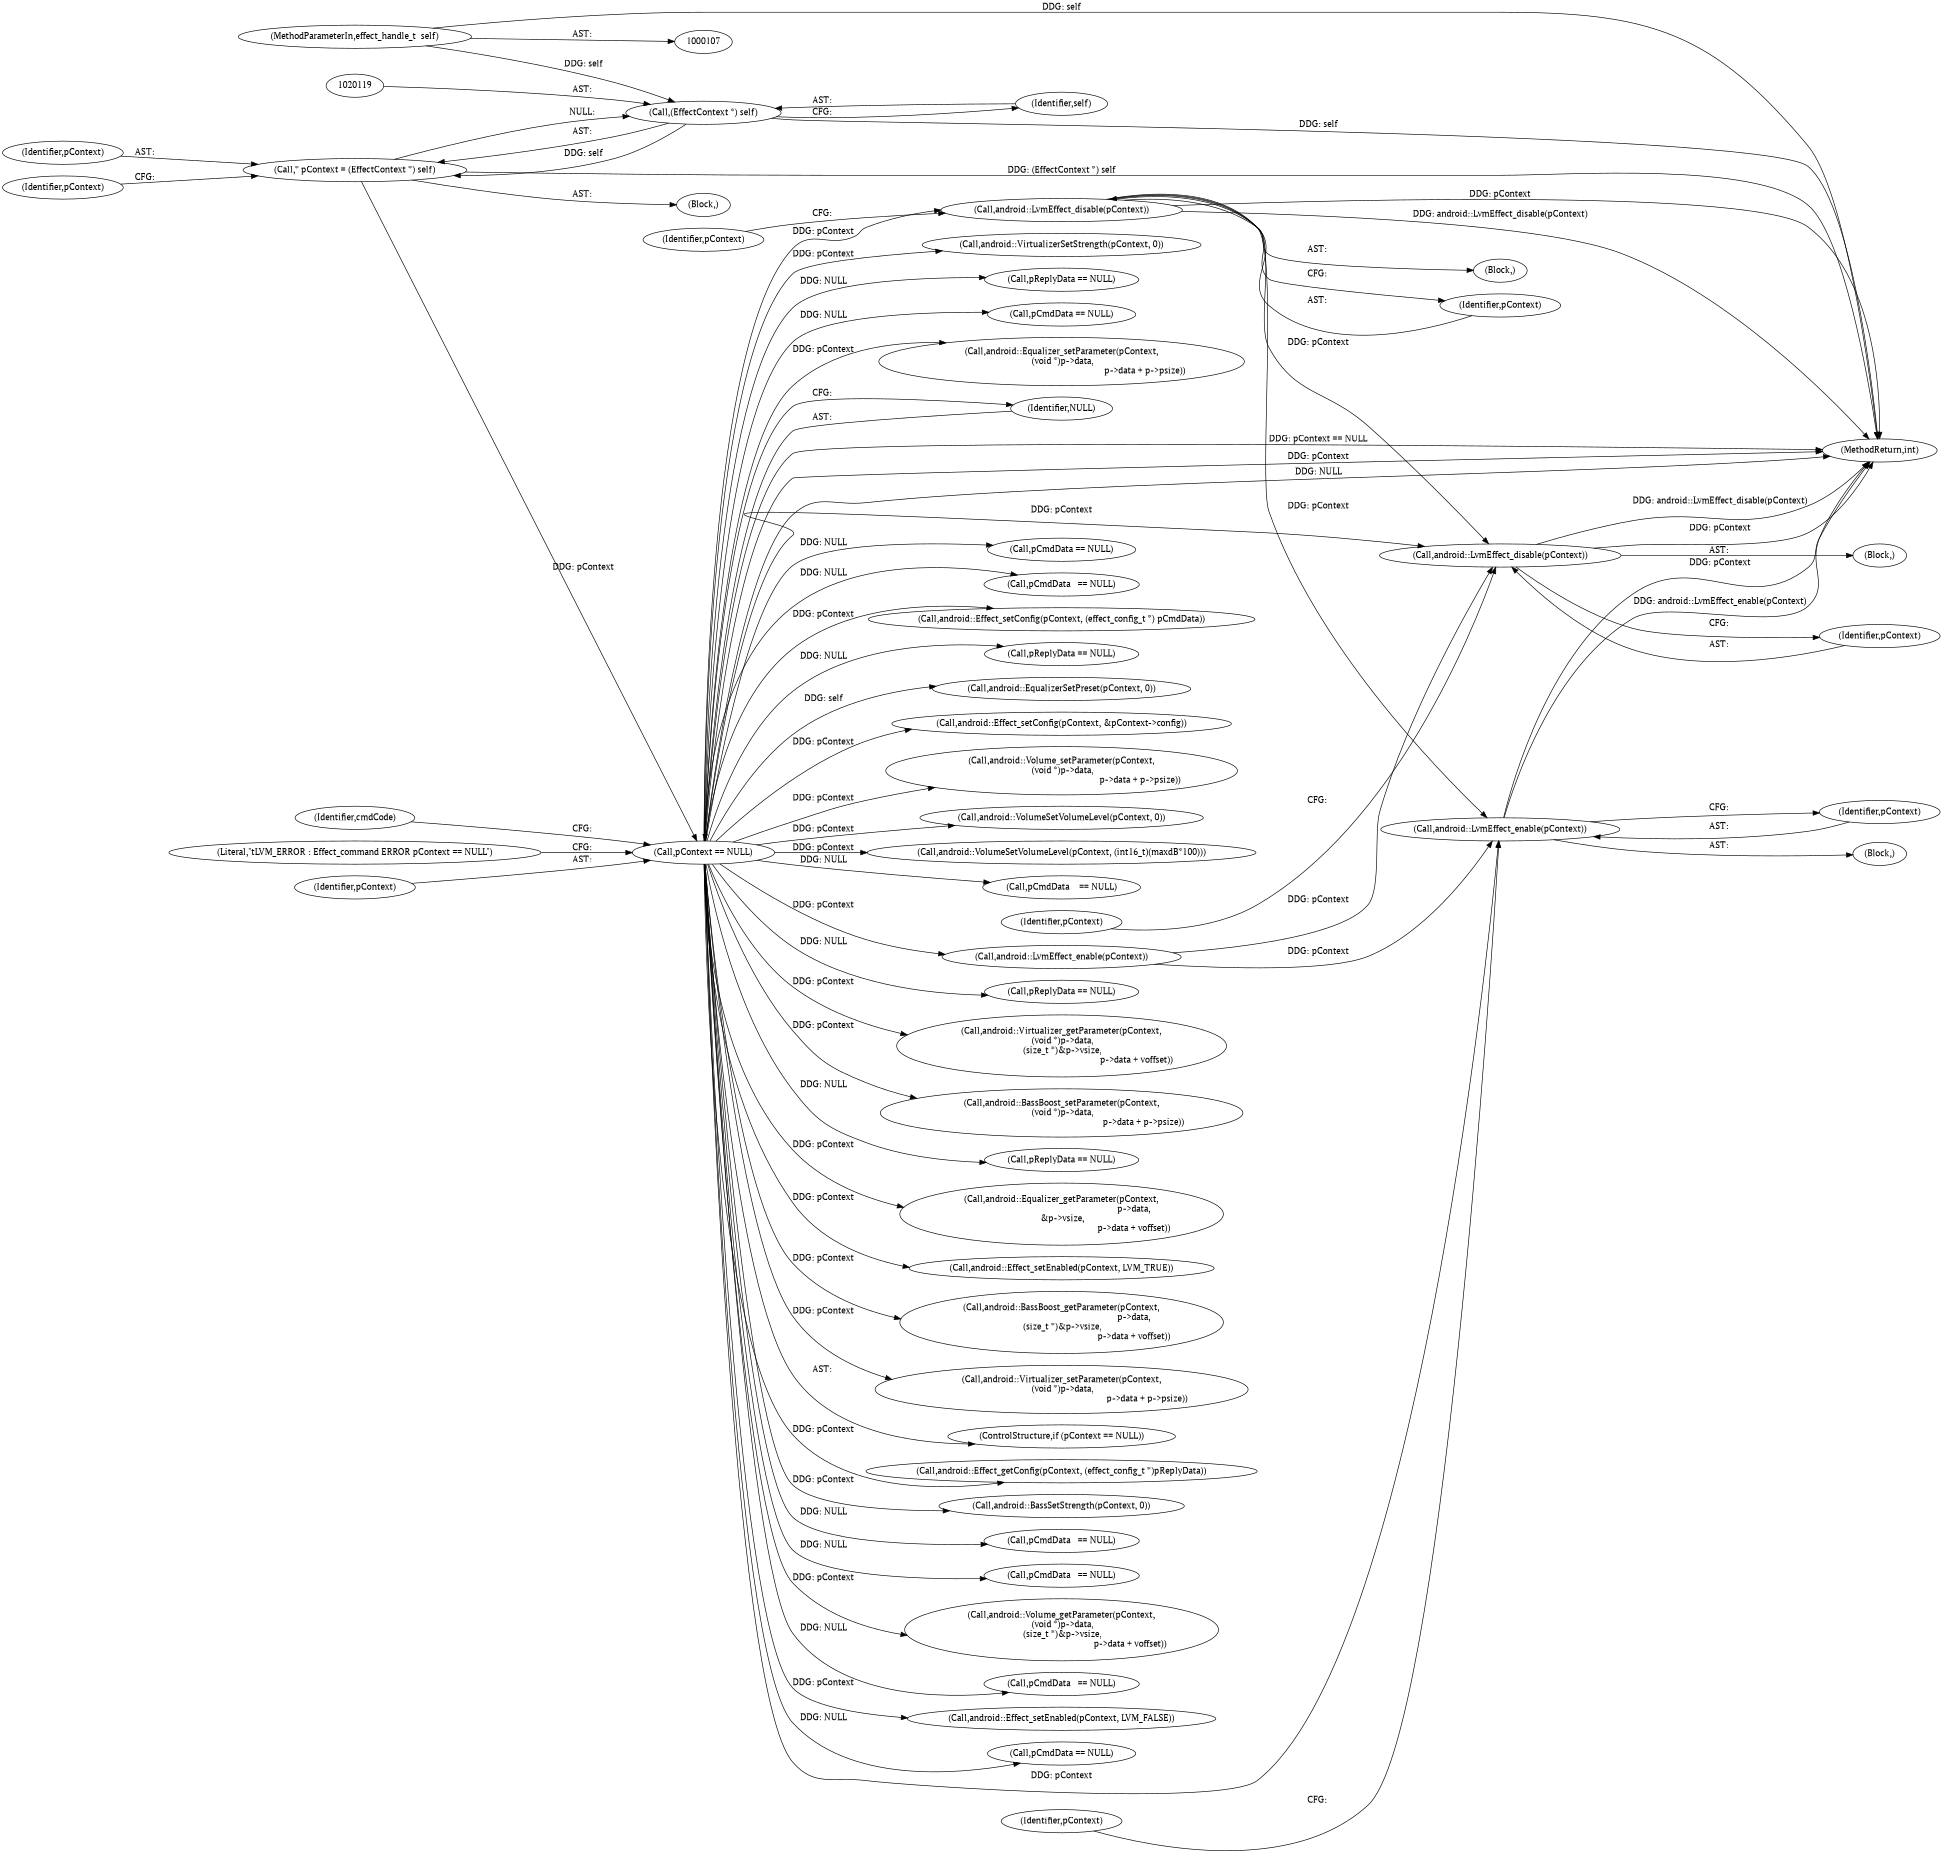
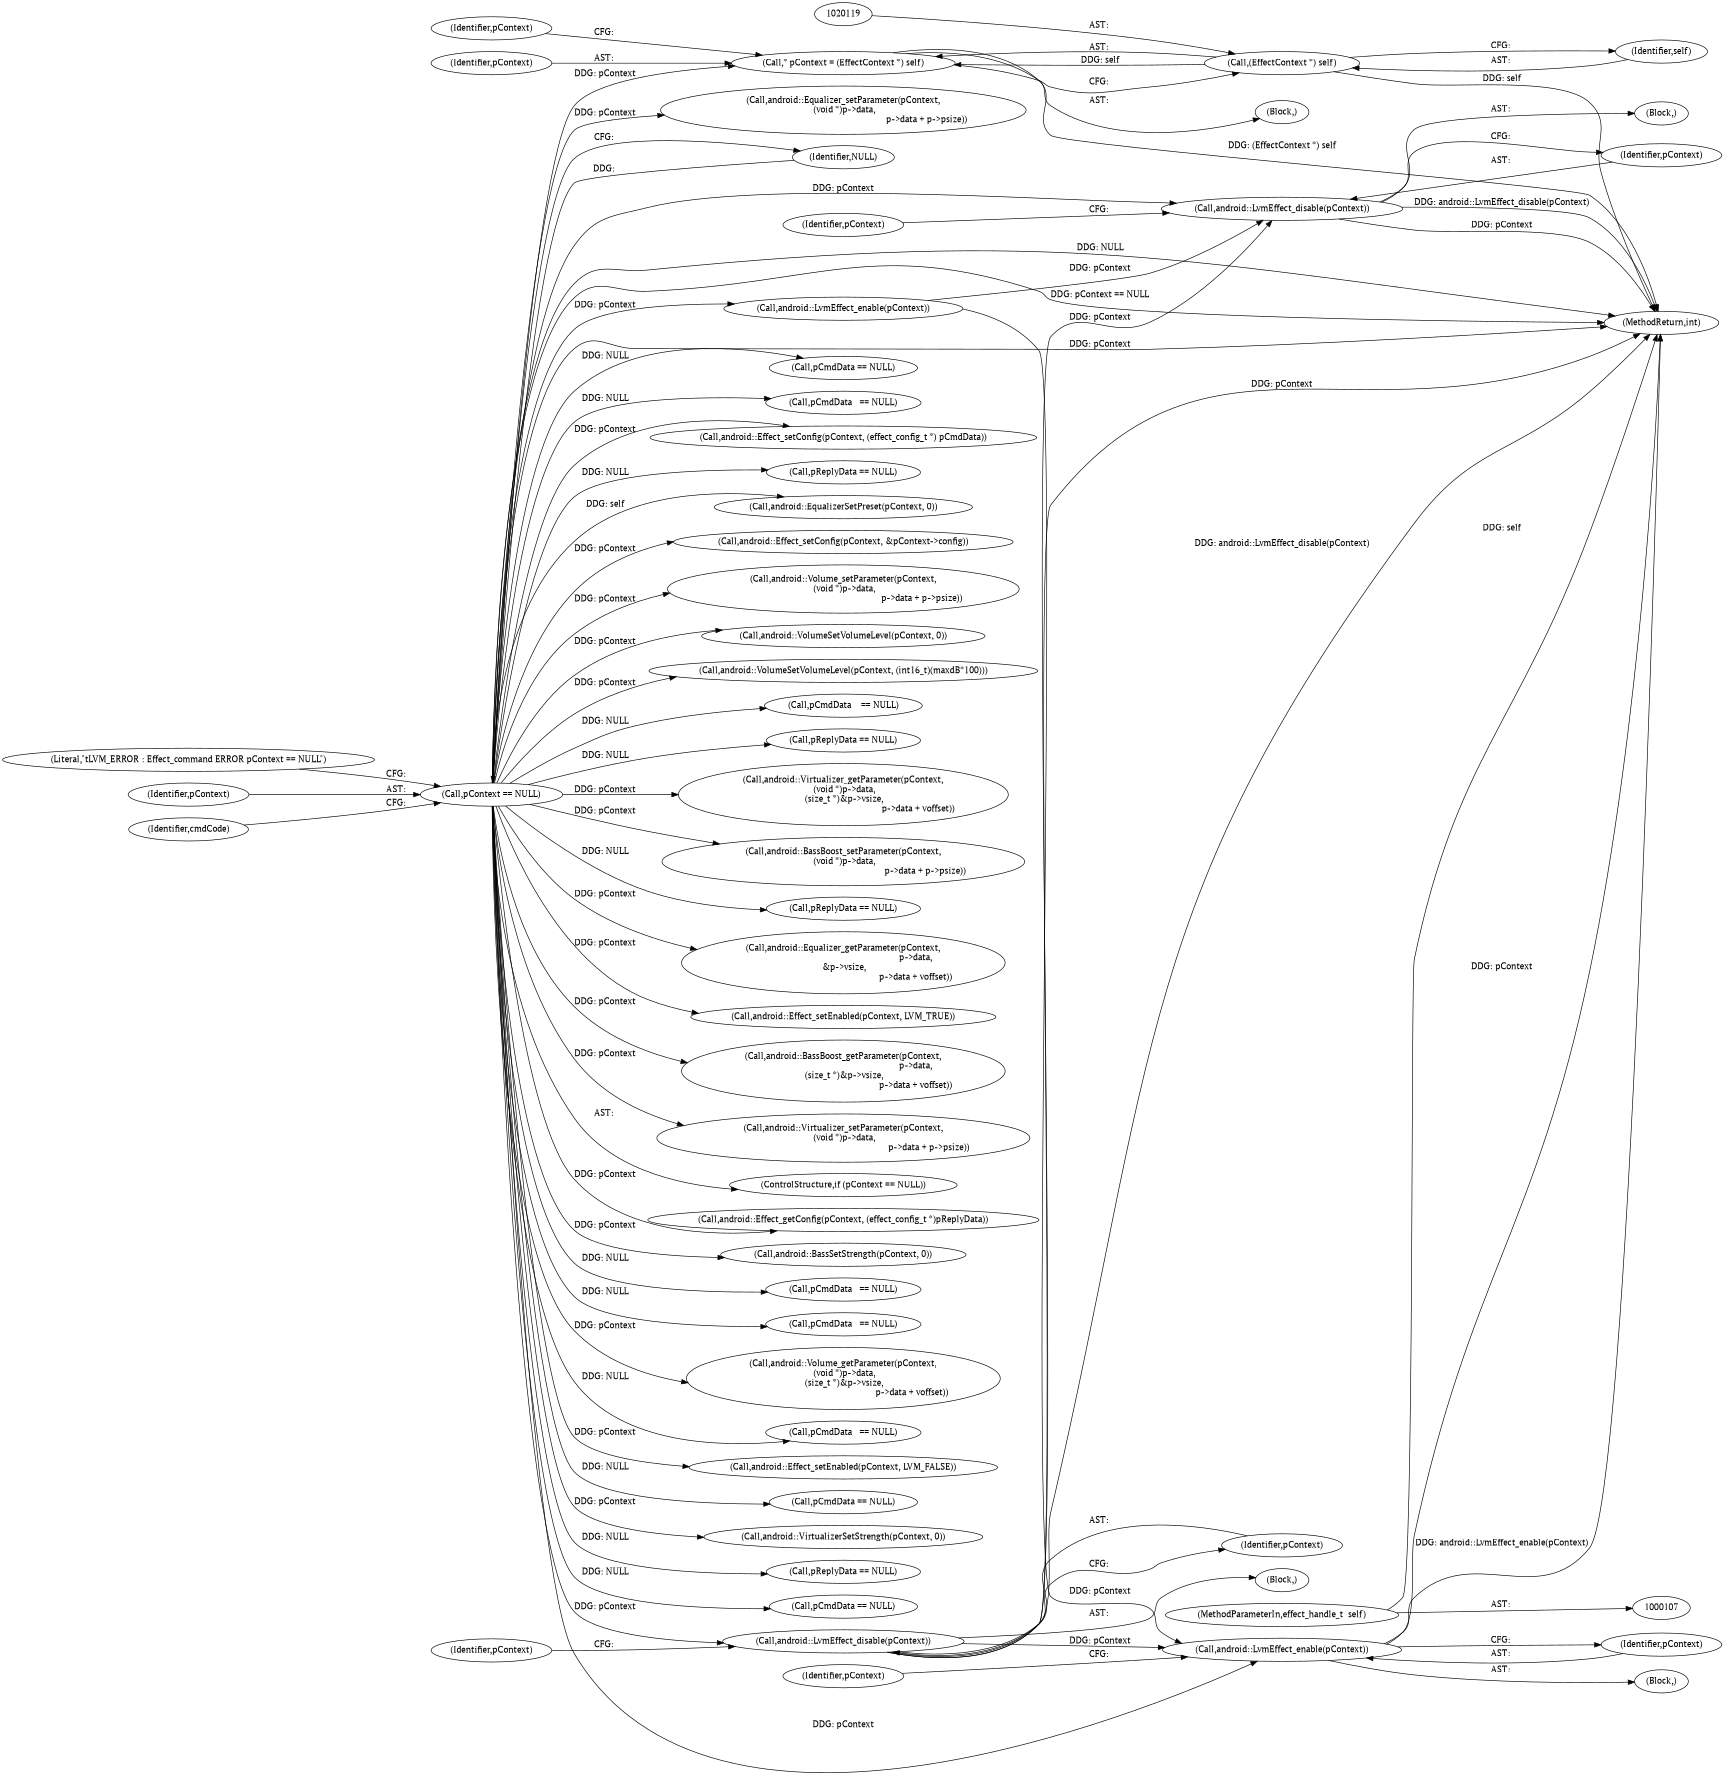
  digraph {
    fontname="PT Serif"
    rankdir=LR
    node [fontname="PT Serif"]
    edge [fontname="PT Serif"]
    n1 [label="(Call,android::LvmEffect_disable(pContext))"]
    n2 [label="(Call,android::LvmEffect_disable(pContext))"]
    n3 [label="(Call,android::LvmEffect_enable(pContext))"]
    n4 [label="(MethodReturn,int)"]
    n5 [label="(Block,)"]
    n6 [label="(Identifier,pContext)"]
    n7 [label="(Identifier,pContext)"]
    n8 [label="(Block,)"]
    n9 [label="(Identifier,pContext)"]
    n10 [label="(Block,)"]
    n11 [label="(Call,pContext == NULL)"]
    n12 [label="(Call,pCmdData == NULL)"]
    n13 [label="(Call,pCmdData   == NULL)"]
    n14 [label="(Call,android::Effect_setConfig(pContext, (effect_config_t *) pCmdData))"]
    n15 [label="(Call,pReplyData == NULL)"]
    n16 [label="(Call,android::EqualizerSetPreset(pContext, 0))"]
    n17 [label="(Call,android::Effect_setConfig(pContext, &pContext->config))"]
    n18 [label="(Call,android::Volume_setParameter(pContext,\n (void *)p->data,\n                                                                 p->data + p->psize))"]
    n19 [label="(Call,android::VolumeSetVolumeLevel(pContext, 0))"]
    n20 [label="(Call,android::VolumeSetVolumeLevel(pContext, (int16_t)(maxdB*100)))"]
    n21 [label="(Call,pCmdData    == NULL)"]
    n22 [label="(Call,android::LvmEffect_enable(pContext))"]
    n23 [label="(Call,pReplyData == NULL)"]
    n24 [label="(Call,android::Virtualizer_getParameter(pContext,\n (void *)p->data,\n (size_t *)&p->vsize,\n                                                              p->data + voffset))"]
    n25 [label="(Call,android::BassBoost_setParameter(pContext,\n (void *)p->data,\n                                                                    p->data + p->psize))"]
    n26 [label="(Call,pReplyData == NULL)"]
    n27 [label="(Call,android::Equalizer_getParameter(pContext,\n                                                            p->data,\n &p->vsize,\n                                                            p->data + voffset))"]
    n28 [label="(Call,android::Effect_setEnabled(pContext, LVM_TRUE))"]
    n29 [label="(Call,android::BassBoost_getParameter(pContext,\n                                                            p->data,\n (size_t *)&p->vsize,\n                                                            p->data + voffset))"]
    n30 [label="(Call,android::Virtualizer_setParameter(pContext,\n (void *)p->data,\n                                                                       p->data + p->psize))"]
    n31 [label="(ControlStructure,if (pContext == NULL))"]
    n32 [label="(Call,android::Effect_getConfig(pContext, (effect_config_t *)pReplyData))"]
    n33 [label="(Call,android::BassSetStrength(pContext, 0))"]
    n34 [label="(Call,pCmdData   == NULL)"]
    n35 [label="(Call,pCmdData   == NULL)"]
    n36 [label="(Call,android::Volume_getParameter(pContext,\n (void *)p->data,\n (size_t *)&p->vsize,\n                                                         p->data + voffset))"]
    n37 [label="(Call,pCmdData   == NULL)"]
    n38 [label="(Call,android::Effect_setEnabled(pContext, LVM_FALSE))"]
    n39 [label="(Call,pCmdData == NULL)"]
    n40 [label="(Call,android::VirtualizerSetStrength(pContext, 0))"]
    n41 [label="(Call,pReplyData == NULL)"]
    n42 [label="(Call,pCmdData == NULL)"]
    n43 [label="(Call,android::Equalizer_setParameter(pContext,\n (void *)p->data,\n                                                                     p->data + p->psize))"]
    n44 [label="(Identifier,NULL)"]
    n45 [label="(Call,* pContext = (EffectContext *) self)"]
    n46 [label="(Call,(EffectContext *) self)"]
    n47 [label="(Block,)"]
    n48 [label="(Identifier,self)"]
    n49 [label="(MethodParameterIn,effect_handle_t  self)"]
    1000107
    n51 [label="(Identifier,pContext)"]
    n52 [label="(Identifier,pContext)"]
    n53 [label="(Identifier,pContext)"]
    n54 [label="(Identifier,pContext)"]
    n55 [label="(Identifier,pContext)"]
    n56 [label="(Literal,\"\tLVM_ERROR : Effect_command ERROR pContext == NULL\")"]
    n57 [label="(Identifier,pContext)"]
    n58 [label="(Identifier,cmdCode)"]
    n59 [label=1020119]
    n1 -> n2 [label="DDG: pContext"]
    n1 -> n3 [label="DDG: pContext"]
    n1 -> n4 [label="DDG: pContext"]
    n1 -> n4 [label="DDG: android::LvmEffect_disable(pContext)"]
    n1 -> n5 [label="AST: "]
    n1 -> n6 [label="CFG: "]
    n2 -> n4 [label="DDG: android::LvmEffect_disable(pContext)"]
    n2 -> n4 [label="DDG: pContext"]
    n2 -> n7 [label="CFG: "]
    n2 -> n8 [label="AST: "]
    n3 -> n4 [label="DDG: pContext"]
    n3 -> n4 [label="DDG: android::LvmEffect_enable(pContext)"]
    n3 -> n9 [label="CFG: "]
    n3 -> n10 [label="AST: "]
    n6 -> n1 [label="AST: "]
    n7 -> n2 [label="AST: "]
    n9 -> n3 [label="AST: "]
    n11 -> n1 [label="DDG: pContext"]
    n11 -> n2 [label="DDG: pContext"]
    n11 -> n3 [label="DDG: pContext"]
    n11 -> n4 [label="DDG: pContext == NULL"]
    n11 -> n4 [label="DDG: pContext"]
    n11 -> n4 [label="DDG: NULL"]
    n11 -> n12 [label="DDG: NULL"]
    n11 -> n13 [label="DDG: NULL"]
    n11 -> n14 [label="DDG: pContext"]
    n11 -> n15 [label="DDG: NULL"]
    n11 -> n16 [label="DDG: self"]
    n11 -> n17 [label="DDG: pContext"]
    n11 -> n18 [label="DDG: pContext"]
    n11 -> n19 [label="DDG: pContext"]
    n11 -> n20 [label="DDG: pContext"]
    n11 -> n21 [label="DDG: NULL"]
    n11 -> n22 [label="DDG: pContext"]
    n11 -> n23 [label="DDG: NULL"]
    n11 -> n24 [label="DDG: pContext"]
    n11 -> n25 [label="DDG: pContext"]
    n11 -> n26 [label="DDG: NULL"]
    n11 -> n27 [label="DDG: pContext"]
    n11 -> n28 [label="DDG: pContext"]
    n11 -> n29 [label="DDG: pContext"]
    n11 -> n30 [label="DDG: pContext"]
    n11 -> n31 [label="AST: "]
    n11 -> n32 [label="DDG: pContext"]
    n11 -> n33 [label="DDG: pContext"]
    n11 -> n34 [label="DDG: NULL"]
    n11 -> n35 [label="DDG: NULL"]
    n11 -> n36 [label="DDG: pContext"]
    n11 -> n37 [label="DDG: NULL"]
    n11 -> n38 [label="DDG: pContext"]
    n11 -> n39 [label="DDG: NULL"]
    n11 -> n40 [label="DDG: pContext"]
    n11 -> n41 [label="DDG: NULL"]
    n11 -> n42 [label="DDG: NULL"]
    n11 -> n43 [label="DDG: pContext"]
    n11 -> n44 [label="CFG: "]
    n22 -> n2 [label="DDG: pContext"]
    n22 -> n3 [label="DDG: pContext"]
-   n44 -> n11 [label="AST: "]
+   n44 -> n11 [label="DDG: "]
    n45 -> n4 [label="DDG: (EffectContext *) self"]
-   n45 -> n11 [label="DDG: pContext"]
-   n45 -> n46 [label="NULL: "]
+   n11 -> n45 [label="DDG: pContext"]
+   n45 -> n46 [label="CFG: "]
    n45 -> n47 [label="AST: "]
    n46 -> n4 [label="DDG: self"]
    n46 -> n45 [label="AST: "]
    n46 -> n45 [label="DDG: self"]
    n46 -> n48 [label="CFG: "]
    n48 -> n46 [label="AST: "]
    n49 -> n4 [label="DDG: self"]
-   n49 -> n46 [label="DDG: self"]
    n49 -> 1000107 [label="AST: "]
    n51 -> n1 [label="CFG: "]
    n52 -> n45 [label="AST: "]
    n53 -> n45 [label="CFG: "]
    n54 -> n2 [label="CFG: "]
    n55 -> n3 [label="CFG: "]
    n56 -> n11 [label="CFG: "]
    n57 -> n11 [label="AST: "]
    n58 -> n11 [label="CFG: "]
    n59 -> n46 [label="AST: "]
  }
